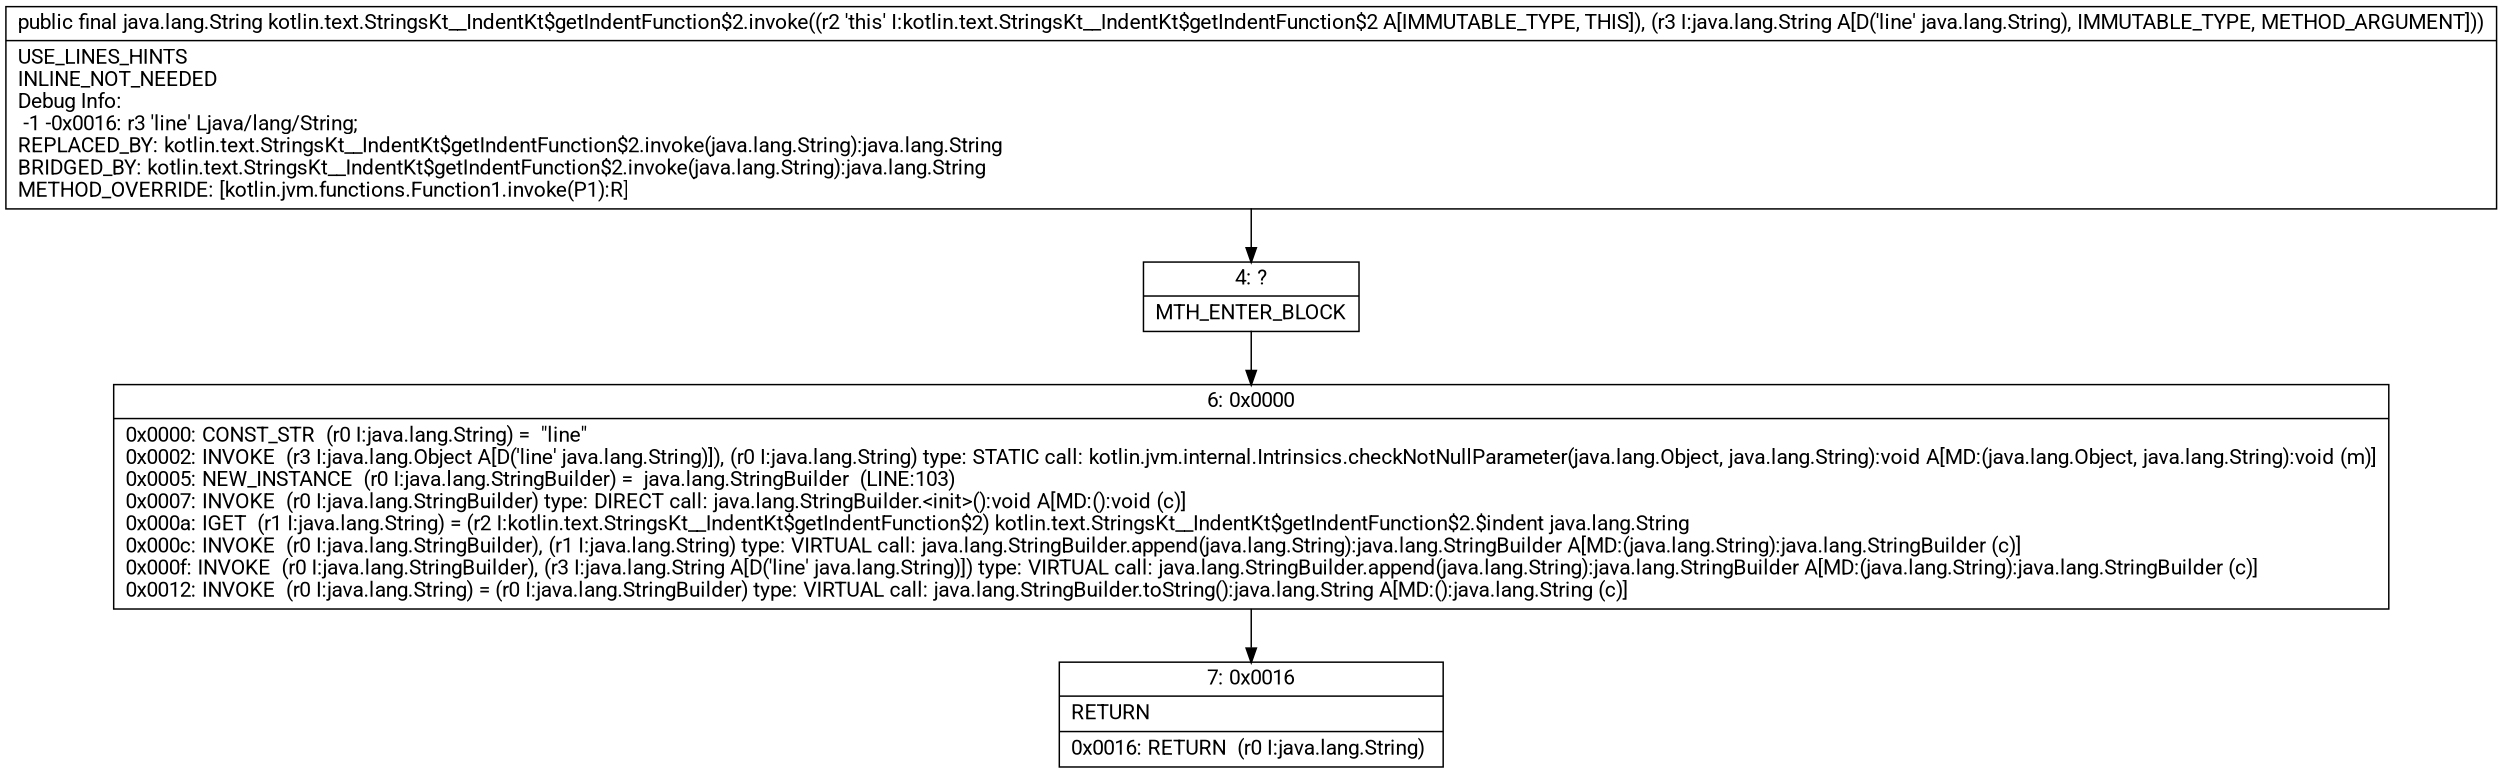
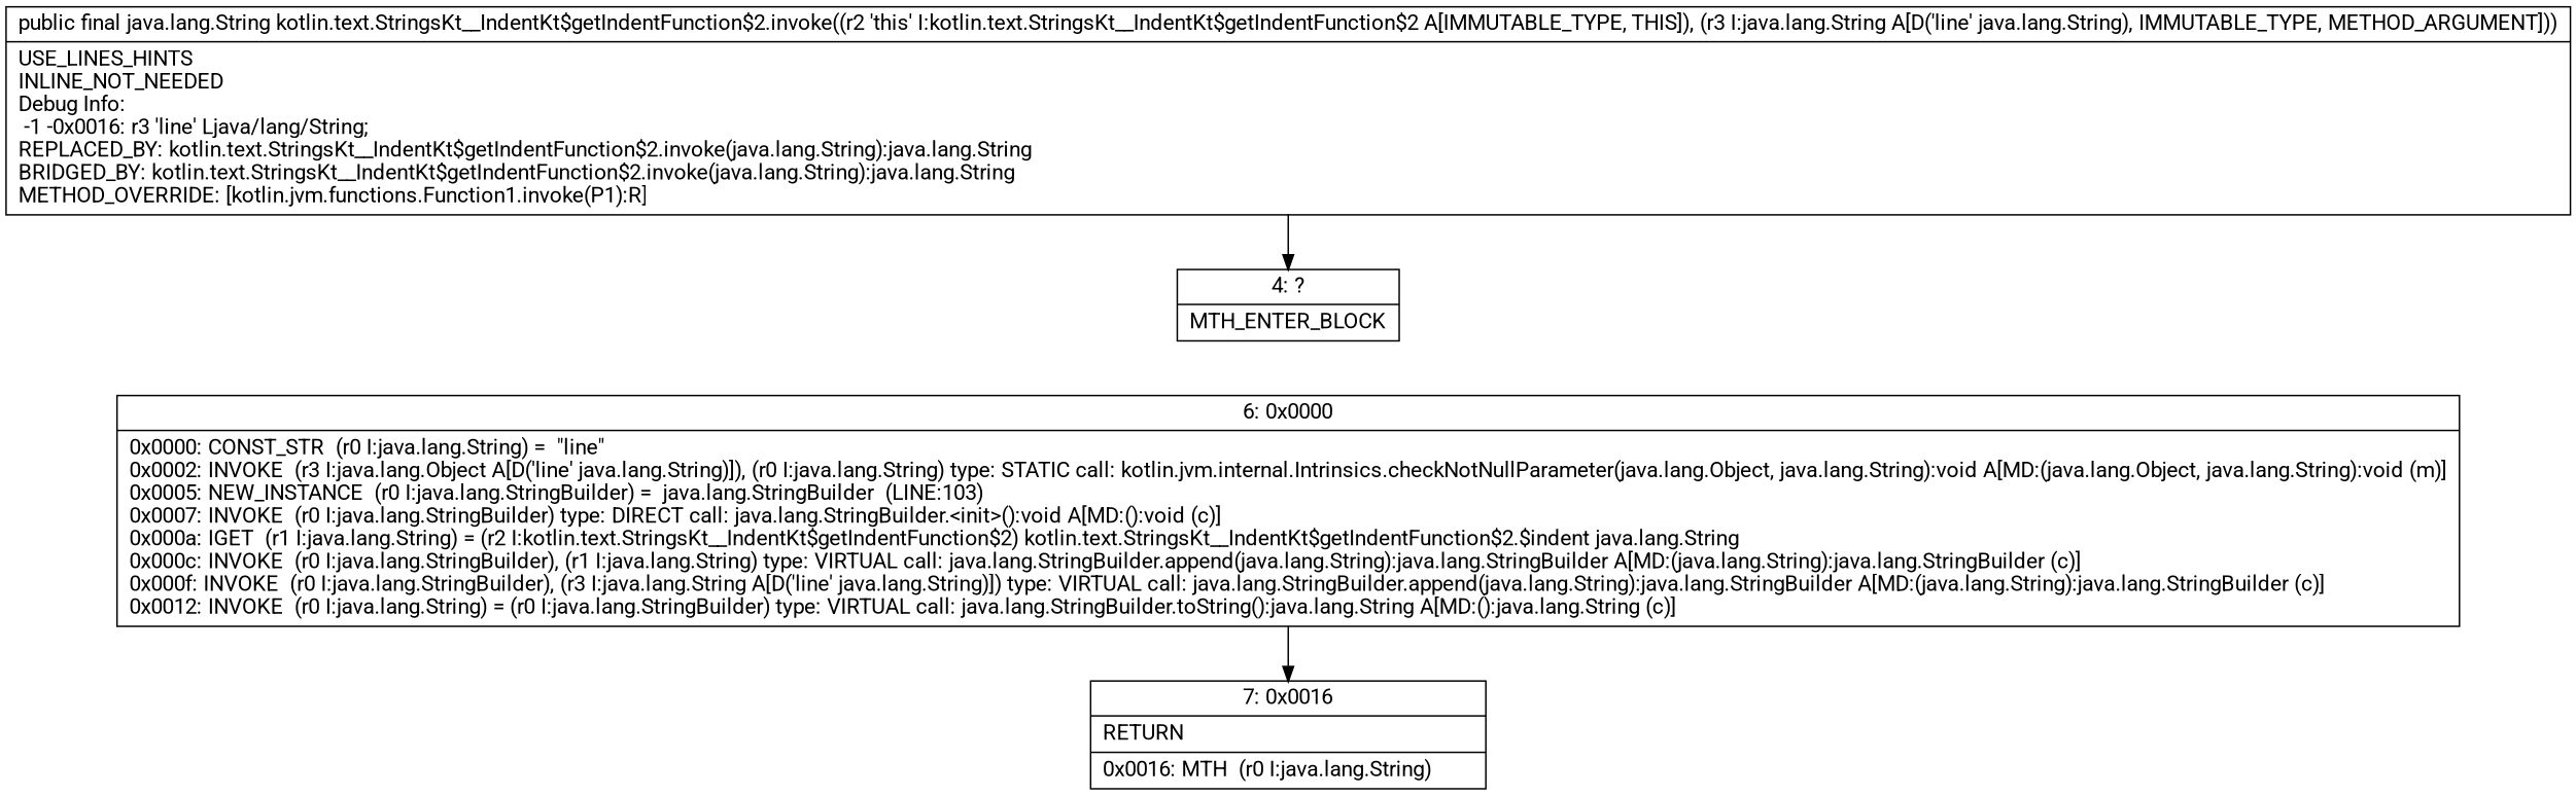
  digraph {
    fontname=Roboto
    node [fontname=Roboto shape=record]
    edge [fontname=Roboto]
    n1 [label="{4\:\ ?|MTH_ENTER_BLOCK\l}"]
    n2 [label="{6\:\ 0x0000|0x0000: CONST_STR  (r0 I:java.lang.String) =  \"line\" \l0x0002: INVOKE  (r3 I:java.lang.Object A[D('line' java.lang.String)]), (r0 I:java.lang.String) type: STATIC call: kotlin.jvm.internal.Intrinsics.checkNotNullParameter(java.lang.Object, java.lang.String):void A[MD:(java.lang.Object, java.lang.String):void (m)]\l0x0005: NEW_INSTANCE  (r0 I:java.lang.StringBuilder) =  java.lang.StringBuilder  (LINE:103)\l0x0007: INVOKE  (r0 I:java.lang.StringBuilder) type: DIRECT call: java.lang.StringBuilder.\<init\>():void A[MD:():void (c)]\l0x000a: IGET  (r1 I:java.lang.String) = (r2 I:kotlin.text.StringsKt__IndentKt$getIndentFunction$2) kotlin.text.StringsKt__IndentKt$getIndentFunction$2.$indent java.lang.String \l0x000c: INVOKE  (r0 I:java.lang.StringBuilder), (r1 I:java.lang.String) type: VIRTUAL call: java.lang.StringBuilder.append(java.lang.String):java.lang.StringBuilder A[MD:(java.lang.String):java.lang.StringBuilder (c)]\l0x000f: INVOKE  (r0 I:java.lang.StringBuilder), (r3 I:java.lang.String A[D('line' java.lang.String)]) type: VIRTUAL call: java.lang.StringBuilder.append(java.lang.String):java.lang.StringBuilder A[MD:(java.lang.String):java.lang.StringBuilder (c)]\l0x0012: INVOKE  (r0 I:java.lang.String) = (r0 I:java.lang.StringBuilder) type: VIRTUAL call: java.lang.StringBuilder.toString():java.lang.String A[MD:():java.lang.String (c)]\l}"]
-   n3 [label="{7\:\ 0x0016|RETURN\l|0x0016: RETURN  (r0 I:java.lang.String) \l}"]
+   n3 [label="{7\:\ 0x0016|RETURN\l|0x0016: MTH  (r0 I:java.lang.String) \l}"]
    n4 [label="{public final java.lang.String kotlin.text.StringsKt__IndentKt$getIndentFunction$2.invoke((r2 'this' I:kotlin.text.StringsKt__IndentKt$getIndentFunction$2 A[IMMUTABLE_TYPE, THIS]), (r3 I:java.lang.String A[D('line' java.lang.String), IMMUTABLE_TYPE, METHOD_ARGUMENT]))  | USE_LINES_HINTS\lINLINE_NOT_NEEDED\lDebug Info:\l  \-1 \-0x0016: r3 'line' Ljava\/lang\/String;\lREPLACED_BY: kotlin.text.StringsKt__IndentKt$getIndentFunction$2.invoke(java.lang.String):java.lang.String\lBRIDGED_BY: kotlin.text.StringsKt__IndentKt$getIndentFunction$2.invoke(java.lang.String):java.lang.String\lMETHOD_OVERRIDE: [kotlin.jvm.functions.Function1.invoke(P1):R]\l}"]
-   n1 -> n2
    n2 -> n3
    n4 -> n1
  }
